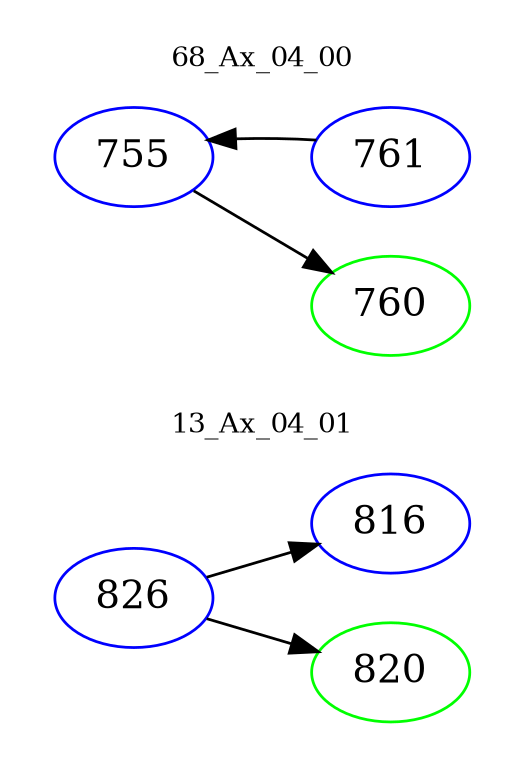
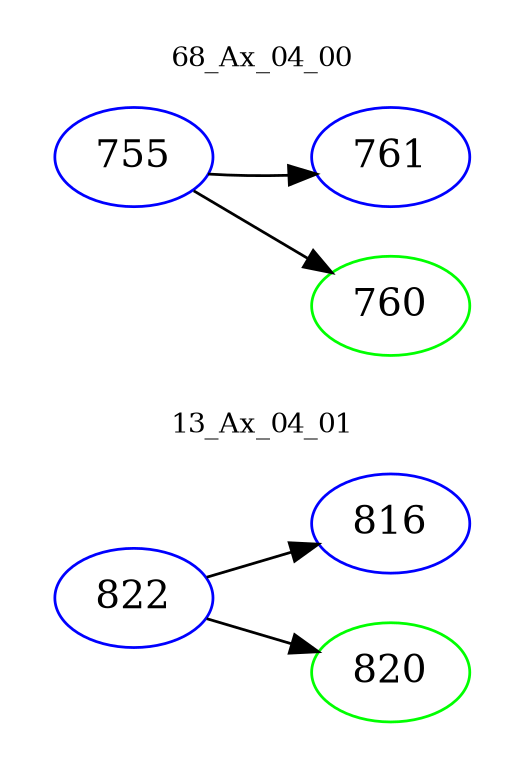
  digraph {
    rankdir=LR
    node [color=blue]
    edge [color=black]
-   n1 [label=826]
+   n1 [label=822]
    n2 [color=green label=820]
    n3 [label=816]
    n4 [label=755]
    n5 [color=green label=760]
    n6 [label=761]
    subgraph cluster_1 {
      color=white
      fontsize=10
      label="13_Ax_04_01"
      n1
      n2
      n3
    }
    subgraph cluster_2 {
      color=white
      fontsize=10
      label="68_Ax_04_00"
      n4
      n5
      n6
    }
    n1 -> n2
    n1 -> n3
    n4 -> n5
-   n6 -> n4
+   n4 -> n6
  }
